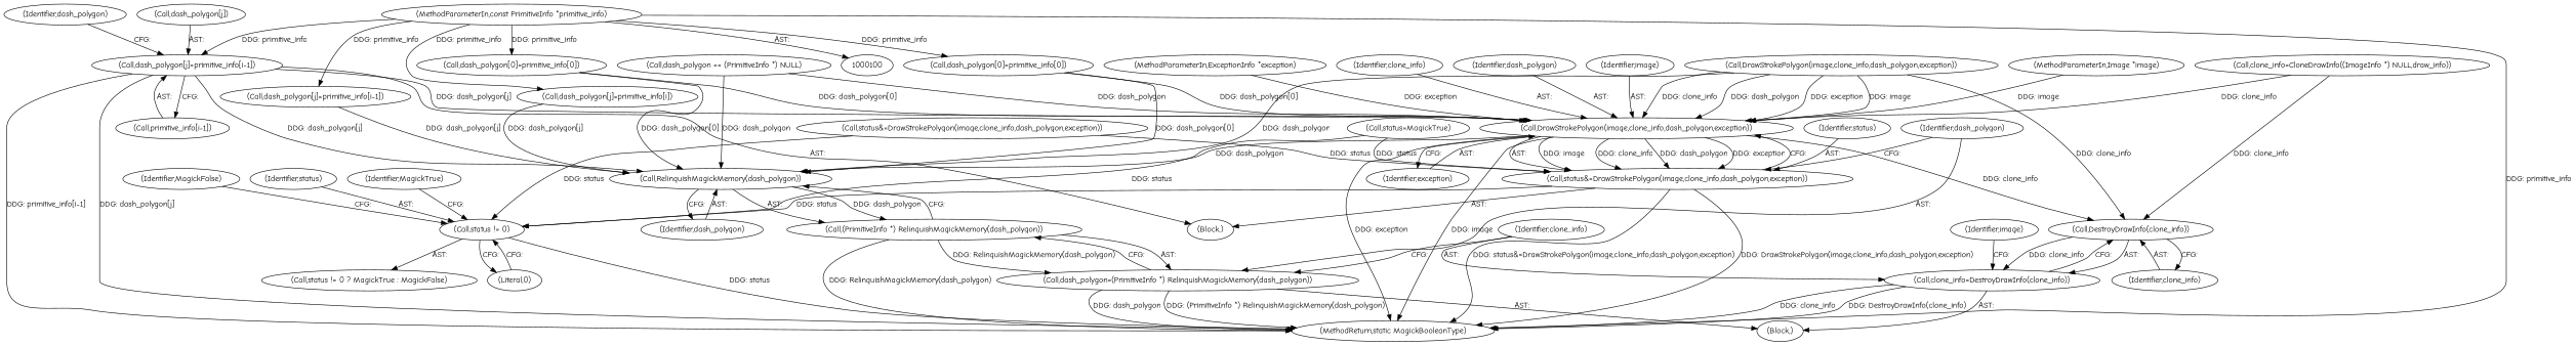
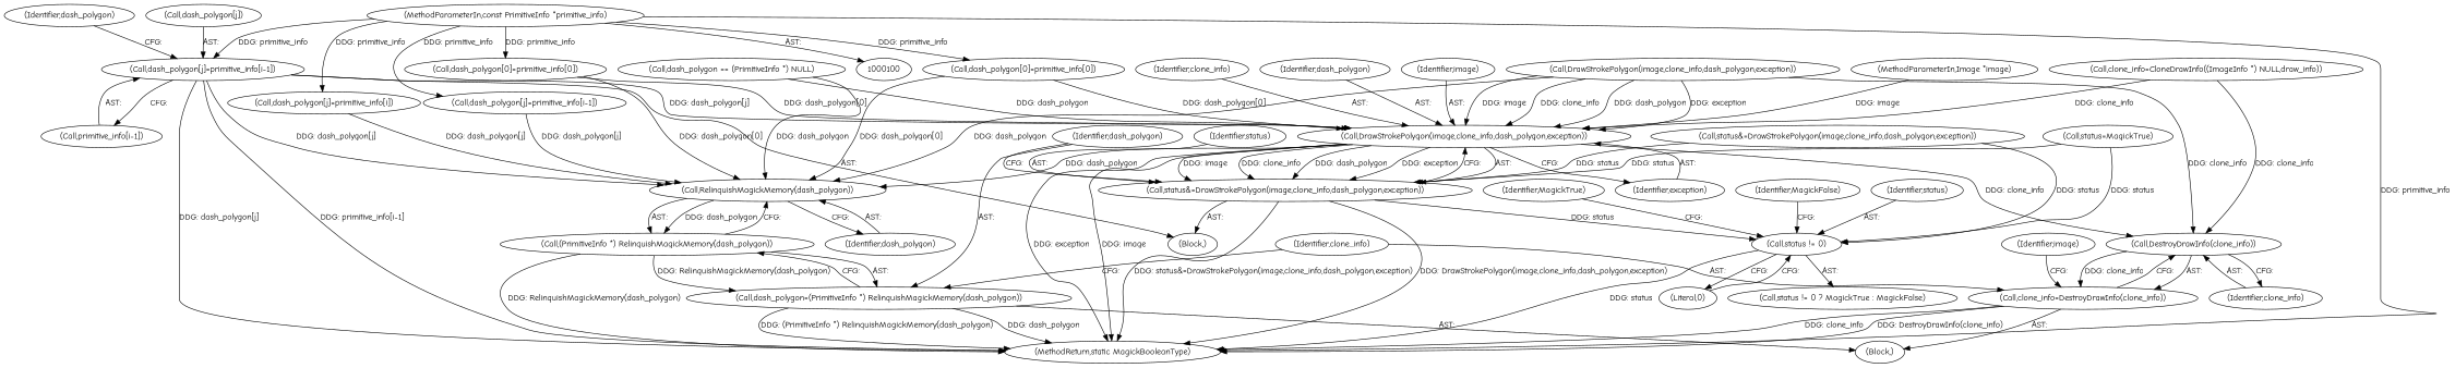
  digraph {
    fontname="Comic Neue"
    node [fontname="Comic Neue"]
    edge [fontname="Comic Neue"]
    n1 [label="(Call,dash_polygon[j]=primitive_info[i-1])"]
    n2 [label="(Call,DrawStrokePolygon(image,clone_info,dash_polygon,exception))"]
    n3 [label="(Call,RelinquishMagickMemory(dash_polygon))"]
    n4 [label="(MethodReturn,static MagickBooleanType)"]
    n5 [label="(Call,primitive_info[i-1])"]
    n6 [label="(Block,)"]
    n7 [label="(Call,status&=DrawStrokePolygon(image,clone_info,dash_polygon,exception))"]
    n8 [label="(Call,DestroyDrawInfo(clone_info))"]
    n9 [label="(Identifier,exception)"]
    n10 [label="(Call,(PrimitiveInfo *) RelinquishMagickMemory(dash_polygon))"]
    n11 [label="(Identifier,dash_polygon)"]
    n12 [label="(MethodParameterIn,const PrimitiveInfo *primitive_info)"]
    n13 [label="(Call,dash_polygon[0]=primitive_info[0])"]
    n14 [label="(Call,dash_polygon[j]=primitive_info[i-1])"]
    n15 [label="(Call,dash_polygon[j]=primitive_info[i])"]
    n16 [label="(Call,dash_polygon[0]=primitive_info[0])"]
    1000100
    n18 [label="(Call,status != 0)"]
    n19 [label="(Call,clone_info=DestroyDrawInfo(clone_info))"]
    n20 [label="(Identifier,clone_info)"]
    n21 [label="(Literal,0)"]
    n22 [label="(Call,status != 0 ? MagickTrue : MagickFalse)"]
    n23 [label="(Call,dash_polygon=(PrimitiveInfo *) RelinquishMagickMemory(dash_polygon))"]
    n24 [label="(Block,)"]
    n25 [label="(Identifier,image)"]
    n26 [label="(Call,status=MagickTrue)"]
    n27 [label="(Identifier,dash_polygon)"]
    n28 [label="(Identifier,MagickFalse)"]
    n29 [label="(Identifier,image)"]
    n30 [label="(Identifier,status)"]
    n31 [label="(Identifier,status)"]
    n32 [label="(Identifier,dash_polygon)"]
    n33 [label="(Call,DrawStrokePolygon(image,clone_info,dash_polygon,exception))"]
    n34 [label="(Identifier,clone_info)"]
    n35 [label="(Call,dash_polygon[j])"]
    n36 [label="(Call,status&=DrawStrokePolygon(image,clone_info,dash_polygon,exception))"]
    n37 [label="(MethodParameterIn,Image *image)"]
    n38 [label="(Identifier,dash_polygon)"]
    n39 [label="(Call,dash_polygon == (PrimitiveInfo *) NULL)"]
    n40 [label="(Call,clone_info=CloneDrawInfo((ImageInfo *) NULL,draw_info))"]
-   n41 [label="(MethodParameterIn,ExceptionInfo *exception)"]
    n42 [label="(Identifier,MagickTrue)"]
    n43 [label="(Identifier,clone_info)"]
    n1 -> n2 [label="DDG: dash_polygon[j]"]
    n1 -> n3 [label="DDG: dash_polygon[j]"]
    n1 -> n4 [label="DDG: primitive_info[i-1]"]
    n1 -> n4 [label="DDG: dash_polygon[j]"]
    n1 -> n5 [label="CFG: "]
    n1 -> n6 [label="AST: "]
    n2 -> n3 [label="DDG: dash_polygon"]
    n2 -> n4 [label="DDG: exception"]
    n2 -> n4 [label="DDG: image"]
    n2 -> n7 [label="AST: "]
    n2 -> n7 [label="DDG: image"]
    n2 -> n7 [label="DDG: clone_info"]
    n2 -> n7 [label="DDG: dash_polygon"]
    n2 -> n7 [label="DDG: exception"]
    n2 -> n8 [label="DDG: clone_info"]
    n2 -> n9 [label="CFG: "]
    n3 -> n10 [label="AST: "]
    n3 -> n10 [label="DDG: dash_polygon"]
    n3 -> n11 [label="CFG: "]
    n5 -> n1 [label="AST: "]
    n7 -> n2 [label="CFG: "]
    n7 -> n4 [label="DDG: DrawStrokePolygon(image,clone_info,dash_polygon,exception)"]
    n7 -> n4 [label="DDG: status&=DrawStrokePolygon(image,clone_info,dash_polygon,exception)"]
    n7 -> n6 [label="AST: "]
    n7 -> n18 [label="DDG: status"]
    n8 -> n19 [label="AST: "]
    n8 -> n19 [label="DDG: clone_info"]
    n8 -> n20 [label="CFG: "]
    n9 -> n2 [label="AST: "]
    n10 -> n3 [label="CFG: "]
    n10 -> n4 [label="DDG: RelinquishMagickMemory(dash_polygon)"]
    n10 -> n23 [label="AST: "]
    n10 -> n23 [label="DDG: RelinquishMagickMemory(dash_polygon)"]
    n11 -> n3 [label="AST: "]
    n12 -> n1 [label="DDG: primitive_info"]
    n12 -> n4 [label="DDG: primitive_info"]
    n12 -> n13 [label="DDG: primitive_info"]
    n12 -> n14 [label="DDG: primitive_info"]
    n12 -> n15 [label="DDG: primitive_info"]
    n12 -> n16 [label="DDG: primitive_info"]
    n12 -> 1000100 [label="AST: "]
    n13 -> n2 [label="DDG: dash_polygon[0]"]
    n13 -> n3 [label="DDG: dash_polygon[0]"]
    n14 -> n3 [label="DDG: dash_polygon[j]"]
    n15 -> n3 [label="DDG: dash_polygon[j]"]
    n16 -> n2 [label="DDG: dash_polygon[0]"]
    n16 -> n3 [label="DDG: dash_polygon[0]"]
    n18 -> n4 [label="DDG: status"]
    n18 -> n21 [label="CFG: "]
    n18 -> n22 [label="AST: "]
    n19 -> n4 [label="DDG: clone_info"]
    n19 -> n4 [label="DDG: DestroyDrawInfo(clone_info)"]
    n19 -> n8 [label="CFG: "]
    n19 -> n24 [label="AST: "]
    n20 -> n8 [label="AST: "]
    n21 -> n18 [label="CFG: "]
    n23 -> n4 [label="DDG: (PrimitiveInfo *) RelinquishMagickMemory(dash_polygon)"]
    n23 -> n4 [label="DDG: dash_polygon"]
    n23 -> n10 [label="CFG: "]
    n23 -> n24 [label="AST: "]
    n25 -> n19 [label="CFG: "]
    n26 -> n7 [label="DDG: status"]
    n26 -> n18 [label="DDG: status"]
    n27 -> n2 [label="AST: "]
    n28 -> n18 [label="CFG: "]
    n29 -> n2 [label="AST: "]
    n30 -> n18 [label="AST: "]
    n31 -> n7 [label="AST: "]
    n32 -> n1 [label="CFG: "]
    n33 -> n2 [label="DDG: image"]
    n33 -> n2 [label="DDG: clone_info"]
    n33 -> n2 [label="DDG: dash_polygon"]
    n33 -> n2 [label="DDG: exception"]
    n33 -> n3 [label="DDG: dash_polygon"]
    n33 -> n8 [label="DDG: clone_info"]
    n34 -> n19 [label="AST: "]
    n34 -> n23 [label="CFG: "]
    n35 -> n1 [label="AST: "]
    n36 -> n7 [label="DDG: status"]
    n36 -> n18 [label="DDG: status"]
    n37 -> n2 [label="DDG: image"]
    n38 -> n7 [label="CFG: "]
    n38 -> n23 [label="AST: "]
    n39 -> n2 [label="DDG: dash_polygon"]
    n39 -> n3 [label="DDG: dash_polygon"]
    n40 -> n2 [label="DDG: clone_info"]
    n40 -> n8 [label="DDG: clone_info"]
-   n41 -> n2 [label="DDG: exception"]
    n42 -> n18 [label="CFG: "]
    n43 -> n2 [label="AST: "]
  }
